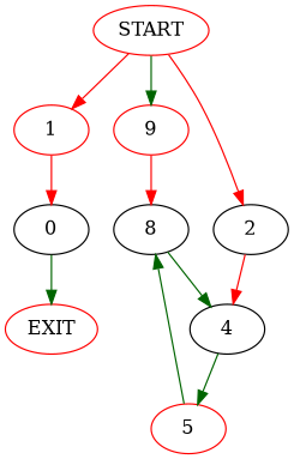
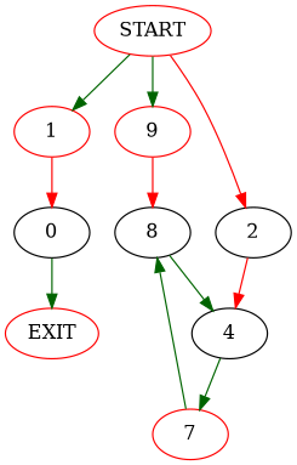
  digraph {
    node [color=red]
    edge [color=darkgreen]
    n1 [label=START]
    1
    9
    2 [color=black]
    n5 [color=black label=0]
    8 [color=black]
    n7 [label=EXIT]
    4 [color=black]
-   5
-   n1 -> 1 [color=red]
+   5 [label=7]
+   n1 -> 1
    n1 -> 9
    n1 -> 2 [color=red]
    1 -> n5 [color=red]
    9 -> 8 [color=red]
    2 -> 4 [color=red]
    n5 -> n7
    8 -> 4
    4 -> 5
    5 -> 8
  }
